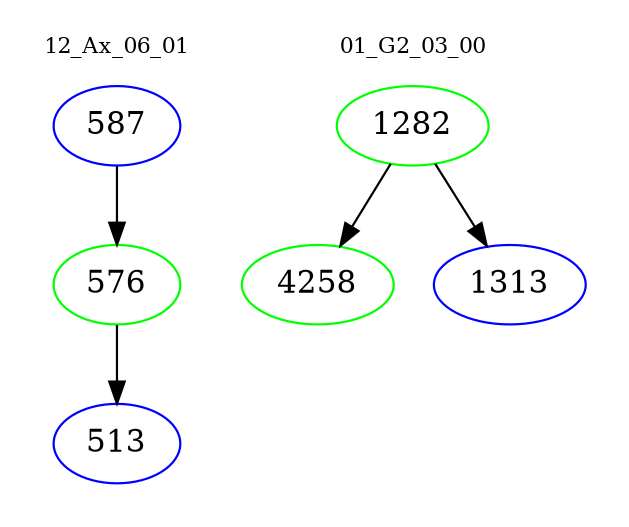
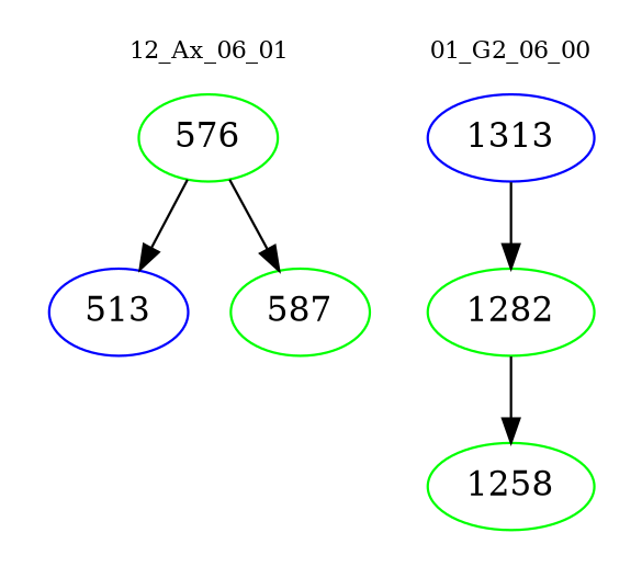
  digraph {
    node [color=green]
    edge [color=black]
    n1 [label=576]
    n2 [color=blue label=513]
-   n3 [color=blue label=587]
+   n3 [label=587]
    n4 [label=1282]
-   n5 [label=4258]
+   n5 [label=1258]
    n6 [color=blue label=1313]
    subgraph cluster_1 {
      color=white
      fontsize=10
      label="12_Ax_06_01"
      n1
      n2
      n3
    }
    subgraph cluster_2 {
      color=white
      fontsize=10
-     label="01_G2_03_00"
+     label="01_G2_06_00"
      n4
      n5
      n6
    }
    n1 -> n2
-   n3 -> n1
+   n1 -> n3
    n4 -> n5
-   n4 -> n6
+   n6 -> n4
  }
